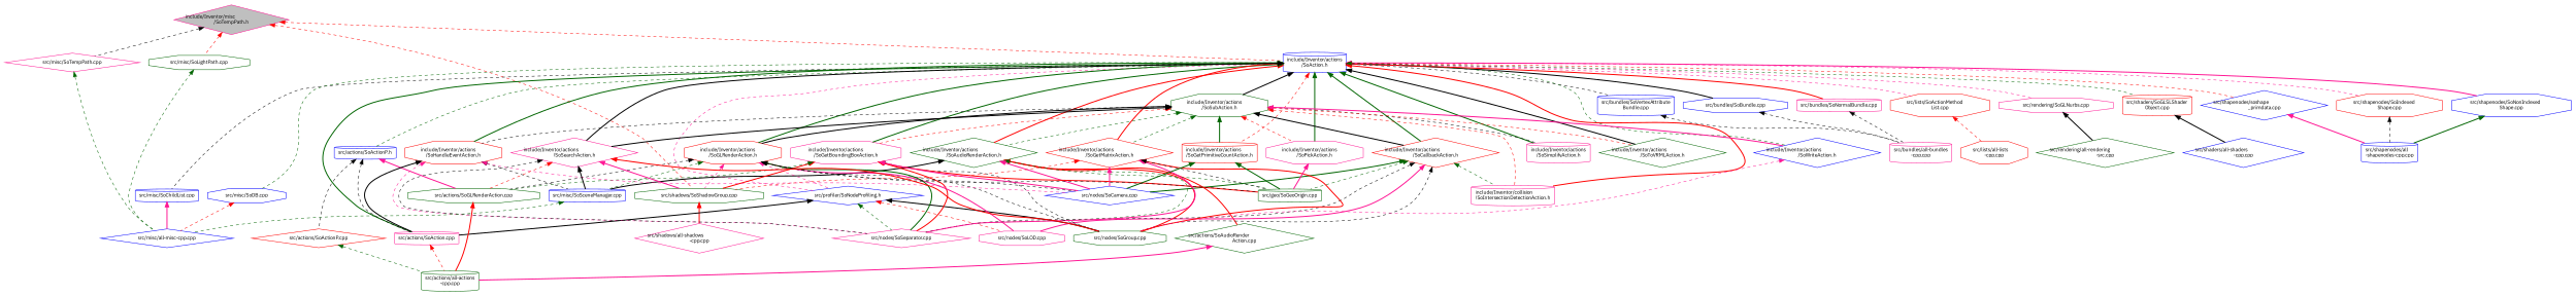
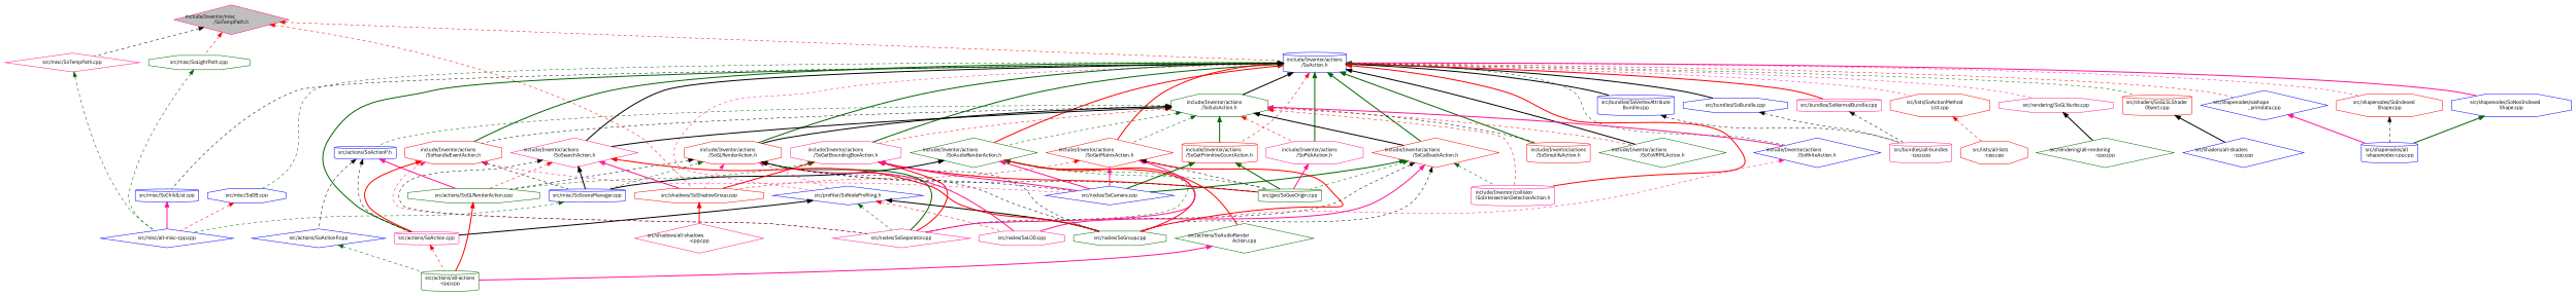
  digraph {
    fontname="IBM Plex Sans"
    node [color=blue fillcolor=white fontname="IBM Plex Sans" fontsize=10 shape=diamond style=filled]
    edge [color=black dir=back fontname="IBM Plex Sans" fontsize=10 labelfontname=Helvetica labelfontsize=10 style=dashed]
    n1 [color=deeppink fillcolor=grey75 fontcolor=black height=0.2 label="include/Inventor/misc\l/SoTempPath.h" width=0.4]
    n2 [color=darkgreen height=0.2 label="src/misc/SoLightPath.cpp" shape=octagon width=0.4]
    n3 [color=deeppink height=0.2 label="src/misc/SoTempPath.cpp" width=0.4]
-   n4 [color=darkgreen height=0.2 label="src/shadows/SoShadowGroup.cpp" shape=octagon width=0.4]
+   n4 [color=red height=0.2 label="src/shadows/SoShadowGroup.cpp" shape=octagon width=0.4]
    n5 [height=0.2 label="include/Inventor/actions\l/SoAction.h" shape=cylinder width=0.4]
    n6 [height=0.2 label="src/misc/all-misc-cpp.cpp" width=0.4]
    n7 [color=deeppink height=0.2 label="src/shadows/all-shadows\l-cpp.cpp" width=0.4]
    n8 [color=deeppink height=0.2 label="src/actions/SoAction.cpp" shape=cylinder width=0.4]
    n9 [height=0.2 label="src/actions/SoActionP.h" shape=cylinder width=0.4]
    n10 [height=0.2 label="src/bundles/SoBundle.cpp" shape=octagon width=0.4]
    n11 [color=deeppink height=0.2 label="src/bundles/SoNormalBundle.cpp" shape=cylinder width=0.4]
    n12 [height=0.2 label="src/bundles/SoVertexAttribute\lBundle.cpp" shape=cylinder width=0.4]
    n13 [color=red height=0.2 label="src/lists/SoActionMethod\lList.cpp" shape=octagon width=0.4]
    n14 [height=0.2 label="src/misc/SoChildList.cpp" shape=cylinder width=0.4]
    n15 [height=0.2 label="src/misc/SoDB.cpp" shape=octagon width=0.4]
    n16 [height=0.2 label="src/profiler/SoNodeProfiling.h" width=0.4]
    n17 [color=deeppink height=0.2 label="src/rendering/SoGLNurbs.cpp" shape=octagon width=0.4]
    n18 [color=red height=0.2 label="src/shaders/SoGLSLShader\lObject.cpp" shape=cylinder width=0.4]
    n19 [color=red height=0.2 label="src/shapenodes/SoIndexed\lShape.cpp" shape=octagon width=0.4]
    n20 [height=0.2 label="src/shapenodes/SoNonIndexed\lShape.cpp" shape=octagon width=0.4]
    n21 [height=0.2 label="src/shapenodes/soshape\l_primdata.cpp" width=0.4]
    n22 [color=darkgreen height=0.2 label="include/Inventor/actions\l/SoAudioRenderAction.h" width=0.4]
    n23 [color=red height=0.2 label="include/Inventor/actions\l/SoCallbackAction.h" width=0.4]
    n24 [color=deeppink height=0.2 label="include/Inventor/collision\l/SoIntersectionDetectionAction.h" shape=cylinder width=0.4]
    n25 [color=deeppink height=0.2 label="include/Inventor/actions\l/SoGetBoundingBoxAction.h" shape=octagon width=0.4]
    n26 [color=red height=0.2 label="include/Inventor/actions\l/SoGetMatrixAction.h" width=0.4]
    n27 [color=red height=0.2 label="include/Inventor/actions\l/SoGetPrimitiveCountAction.h" shape=cylinder width=0.4]
    n28 [color=red height=0.2 label="include/Inventor/actions\l/SoGLRenderAction.h" shape=octagon width=0.4]
    n29 [color=red height=0.2 label="include/Inventor/actions\l/SoHandleEventAction.h" shape=octagon width=0.4]
    n30 [color=deeppink height=0.2 label="include/Inventor/actions\l/SoPickAction.h" shape=octagon width=0.4]
    n31 [color=deeppink height=0.2 label="include/Inventor/actions\l/SoSearchAction.h" width=0.4]
-   n32 [color=deeppink height=0.2 label="include/Inventor/actions\l/SoSimplifyAction.h" shape=cylinder width=0.4]
+   n32 [color=red height=0.2 label="include/Inventor/actions\l/SoSimplifyAction.h" shape=cylinder width=0.4]
    n33 [color=darkgreen height=0.2 label="include/Inventor/actions\l/SoSubAction.h" shape=octagon width=0.4]
    n34 [color=darkgreen height=0.2 label="include/Inventor/actions\l/SoToVRMLAction.h" width=0.4]
    n35 [height=0.2 label="include/Inventor/actions\l/SoWriteAction.h" width=0.4]
    n36 [color=darkgreen height=0.2 label="src/actions/all-actions\l-cpp.cpp" shape=cylinder width=0.4]
-   n37 [color=red height=0.2 label="src/actions/SoActionP.cpp" width=0.4]
+   n37 [height=0.2 label="src/actions/SoActionP.cpp" width=0.4]
    n38 [color=darkgreen height=0.2 label="src/actions/SoGLRenderAction.cpp" shape=octagon width=0.4]
    n39 [color=deeppink height=0.2 label="src/bundles/all-bundles\l-cpp.cpp" shape=cylinder width=0.4]
    n40 [color=red height=0.2 label="src/lists/all-lists\l-cpp.cpp" shape=octagon width=0.4]
    n41 [color=darkgreen height=0.2 label="src/nodes/SoGroup.cpp" shape=octagon width=0.4]
    n42 [color=deeppink height=0.2 label="src/nodes/SoLOD.cpp" shape=octagon width=0.4]
    n43 [color=deeppink height=0.2 label="src/nodes/SoSeparator.cpp" width=0.4]
-   n44 [color=darkgreen height=0.2 label="src/rendering/all-rendering\l-src.cpp" width=0.4]
+   n44 [color=darkgreen height=0.2 label="src/rendering/all-rendering\l-cpp.cpp" width=0.4]
    n45 [height=0.2 label="src/shaders/all-shaders\l-cpp.cpp" width=0.4]
    n46 [height=0.2 label="src/shapenodes/all\l-shapenodes-cpp.cpp" shape=cylinder width=0.4]
    n47 [color=darkgreen height=0.2 label="src/actions/SoAudioRender\lAction.cpp" width=0.4]
    n48 [color=darkgreen height=0.2 label="src/geo/SoGeoOrigin.cpp" shape=cylinder width=0.4]
    n49 [height=0.2 label="src/misc/SoSceneManager.cpp" shape=cylinder width=0.4]
    n50 [height=0.2 label="src/nodes/SoCamera.cpp" width=0.4]
    n1 -> n2 [color=red]
    n1 -> n3
    n1 -> n4 [color=red]
    n1 -> n5 [color=red]
    n2 -> n6 [color=darkgreen]
    n3 -> n6 [color=darkgreen]
    n4 -> n7 [color=red style=bold]
    n5 -> n8 [color=darkgreen style=bold]
-   n5 -> n9 [color=darkgreen]
+   n33 -> n9 [color=darkgreen]
    n5 -> n10 [style=bold]
    n5 -> n11 [color=red style=bold]
-   n5 -> n12
+   n5 -> n12 [style=bold]
    n5 -> n13 [color=deeppink]
    n5 -> n14
    n5 -> n15 [color=darkgreen]
    n5 -> n16 [color=deeppink]
    n5 -> n17 [color=deeppink]
    n5 -> n18 [color=darkgreen]
    n5 -> n19 [color=deeppink]
    n5 -> n20 [color=deeppink style=bold]
    n5 -> n21 [color=red]
    n5 -> n22 [color=red style=bold]
    n5 -> n23 [color=darkgreen style=bold]
    n5 -> n24 [color=red style=bold]
    n5 -> n25 [color=darkgreen style=bold]
    n5 -> n26 [color=red style=bold]
    n5 -> n27 [color=red]
    n5 -> n28 [color=darkgreen style=bold]
    n5 -> n29 [color=darkgreen style=bold]
    n5 -> n30 [color=darkgreen style=bold]
    n5 -> n31 [style=bold]
    n5 -> n32 [color=darkgreen style=bold]
    n5 -> n33 [style=bold]
    n5 -> n34 [style=bold]
    n5 -> n35 [color=darkgreen]
    n8 -> n36 [color=red]
    n9 -> n8
    n9 -> n37
    n9 -> n38 [color=deeppink style=bold]
    n10 -> n39
    n11 -> n39
    n12 -> n39
    n13 -> n40 [color=red]
    n14 -> n6 [color=deeppink style=bold]
    n15 -> n6 [color=red]
    n16 -> n8 [style=bold]
    n16 -> n41 [style=bold]
    n16 -> n42 [color=red]
    n16 -> n43 [color=darkgreen]
    n17 -> n44 [style=bold]
    n18 -> n45 [style=bold]
    n19 -> n46
    n20 -> n46 [color=darkgreen style=bold]
    n21 -> n46 [color=deeppink style=bold]
    n22 -> n41 [color=red style=bold]
    n22 -> n43 [color=darkgreen]
    n22 -> n47 [color=red style=bold]
    n22 -> n48 [color=darkgreen]
    n22 -> n49 [style=bold]
    n22 -> n50 [color=deeppink style=bold]
    n23 -> n24 [color=darkgreen]
    n23 -> n41
    n23 -> n42 [color=deeppink style=bold]
    n23 -> n43
    n23 -> n48 [color=darkgreen]
    n23 -> n50 [color=darkgreen style=bold]
    n25 -> n4 [color=red style=bold]
    n25 -> n38 [color=darkgreen]
    n25 -> n41
    n25 -> n43 [color=red style=bold]
    n25 -> n48 [color=red style=bold]
    n25 -> n50 [color=deeppink style=bold]
    n26 -> n4 [color=red]
    n26 -> n41 [color=red style=bold]
    n26 -> n43 [color=deeppink style=bold]
    n26 -> n48
    n26 -> n50 [color=deeppink style=bold]
    n27 -> n48 [color=darkgreen style=bold]
    n27 -> n50 [color=darkgreen style=bold]
    n28 -> n4 [color=deeppink]
    n28 -> n16 [color=deeppink]
    n28 -> n38
    n28 -> n41
    n28 -> n42 [color=deeppink style=bold]
    n28 -> n43 [color=darkgreen style=bold]
    n28 -> n48
    n28 -> n49 [color=darkgreen]
    n28 -> n50
-   n29 -> n8 [style=bold]
+   n29 -> n8 [color=red style=bold]
    n29 -> n43 [color=deeppink]
    n29 -> n49
    n29 -> n50 [color=deeppink]
    n30 -> n48 [color=deeppink style=bold]
    n31 -> n4 [color=deeppink style=bold]
    n31 -> n38 [color=red]
    n31 -> n41 [color=red style=bold]
    n31 -> n43
    n31 -> n49 [style=bold]
    n33 -> n22 [color=darkgreen]
    n33 -> n23 [style=bold]
    n33 -> n24 [color=red]
    n33 -> n25 [color=red]
    n33 -> n26 [color=darkgreen]
    n33 -> n27 [color=darkgreen style=bold]
    n33 -> n28 [style=bold]
    n33 -> n29
    n33 -> n30 [color=red]
    n33 -> n31 [style=bold]
    n33 -> n32
    n33 -> n34 [color=red]
    n33 -> n35 [color=deeppink style=bold]
    n35 -> n41 [color=deeppink]
    n37 -> n36 [color=darkgreen]
    n38 -> n36 [color=red style=bold]
    n47 -> n36 [color=deeppink style=bold]
    n49 -> n6 [color=darkgreen]
  }
